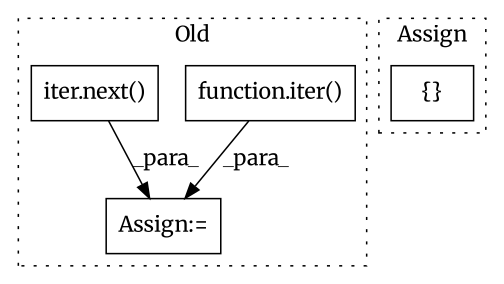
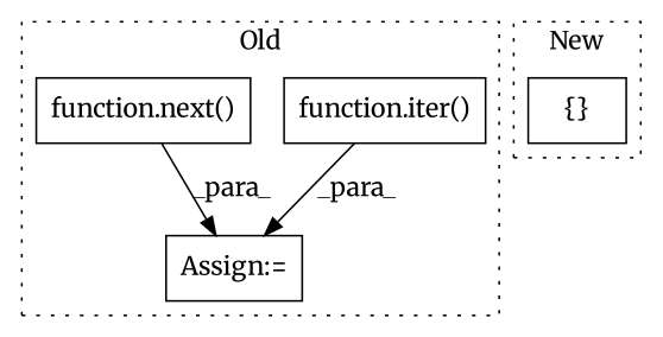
  digraph {
    fontname=Merriweather
    node [a=75 fontname=Merriweather l="5,1" shape=box]
    edge [fontname=Merriweather]
    n1 [label="function.iter()" s="3003,3034"]
-   n2 [label="iter.next()" s="2998,3035"]
+   n2 [label="function.next()" s="2998,3035"]
    n3 [a=68 l=12 label="Assign:=" s=2986]
    n4 [a=59 l="1,0" label="{}" s="2779,2805"]
    subgraph cluster_1 {
      label=Old
      style=dotted
      n1
      n2
      n3
    }
    subgraph cluster_2 {
-     label=Assign
+     label=New
      style=dotted
      n4
    }
    n1 -> n3 [label=_para_]
    n2 -> n3 [label=_para_]
  }
